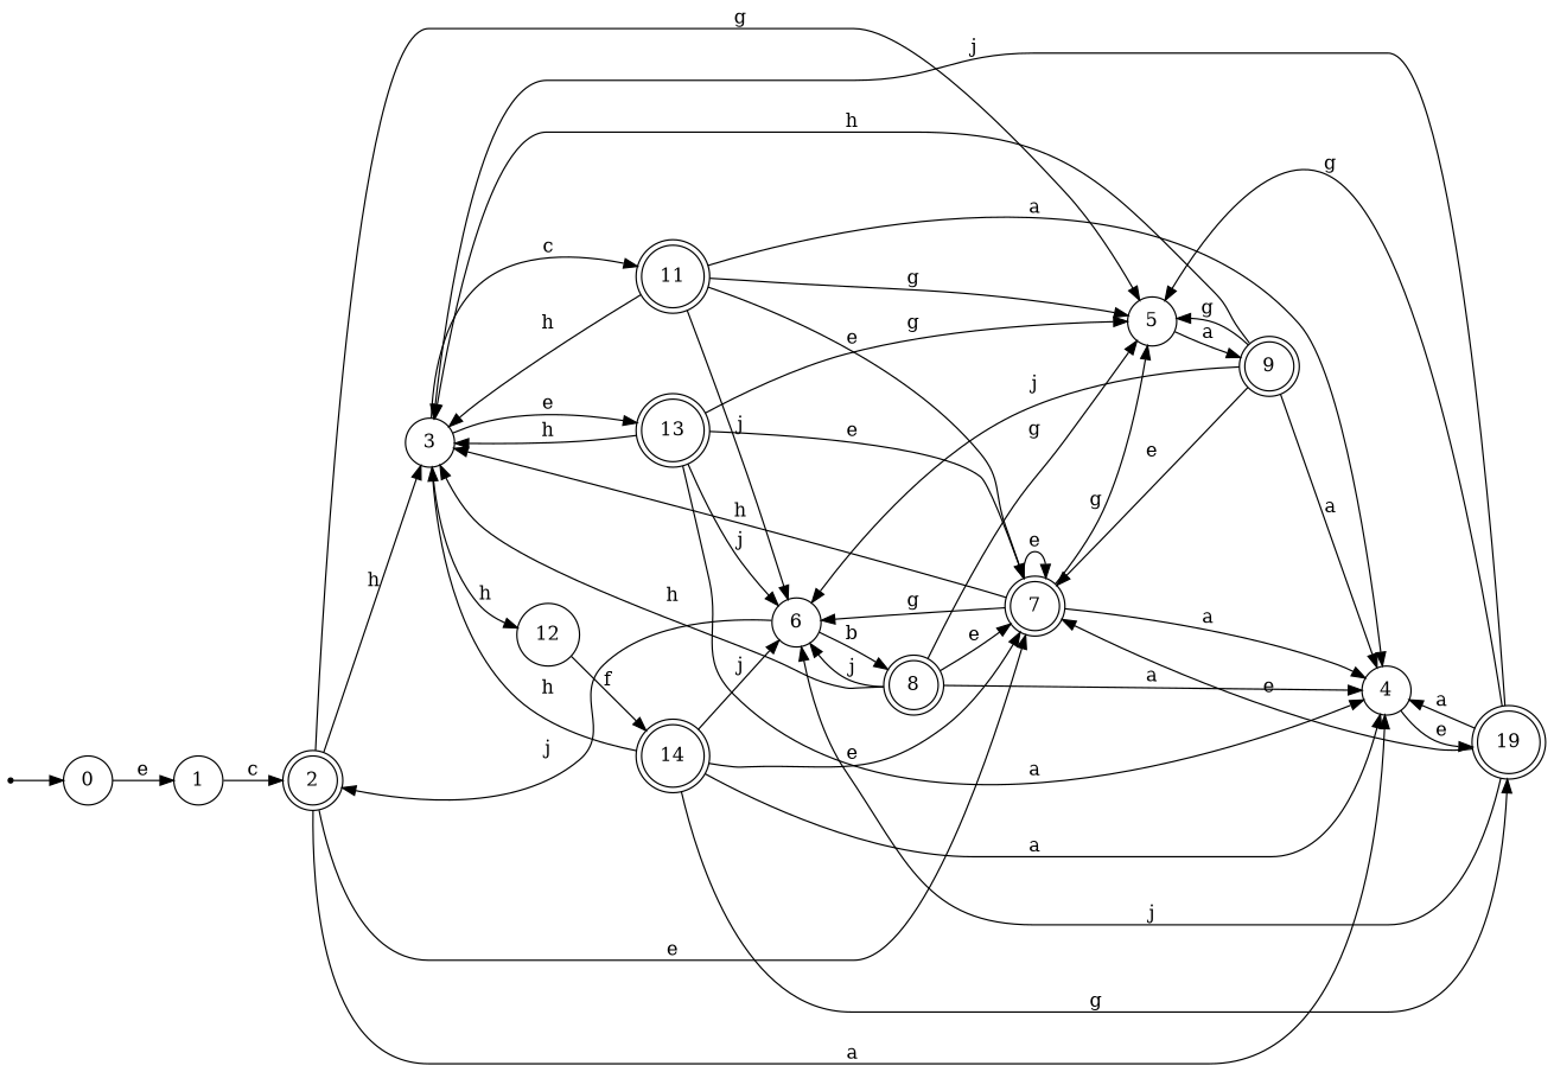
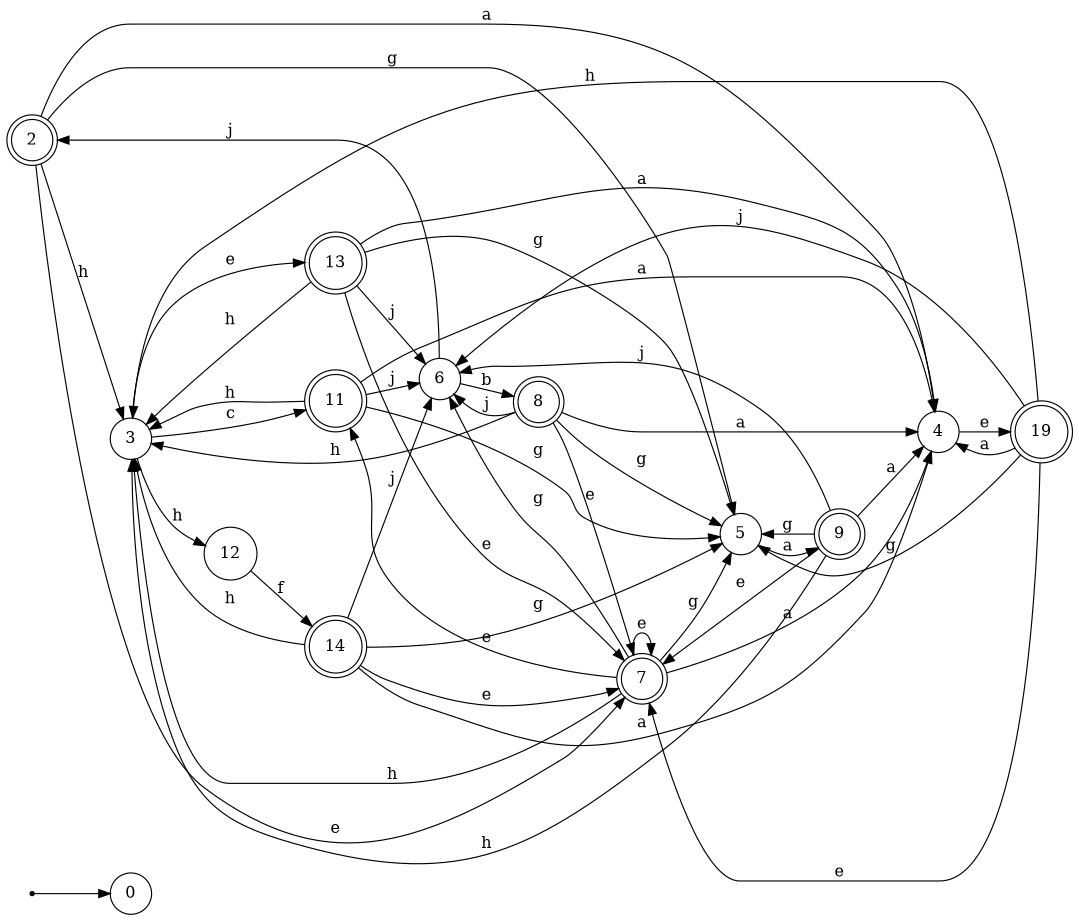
  digraph {
    rankdir=LR
    node [shape=doublecircle]
    dummy0 [shape=point]
    0 [shape=circle]
-   1 [shape=circle]
    2
    3 [shape=circle]
    4 [shape=circle]
    5 [shape=circle]
    7
    11
    12 [shape=circle]
    13
    n12 [label=19]
    9
    6 [shape=circle]
    8
    14
    dummy0 -> 0
-   0 -> 1 [label=e]
-   1 -> 2 [label=c]
    2 -> 3 [label=h]
    2 -> 4 [label=a]
    2 -> 5 [label=g]
    2 -> 7 [label=e]
    3 -> 11 [label=c]
    3 -> 12 [label=h]
    3 -> 13 [label=e]
    4 -> n12 [label=e]
    5 -> 9 [label=a]
    7 -> 3 [label=h]
    7 -> 4 [label=a]
    7 -> 5 [label=g]
    7 -> 7 [label=e]
    7 -> 6 [label=g]
    11 -> 3 [label=h]
    11 -> 4 [label=a]
    11 -> 5 [label=g]
-   11 -> 7 [label=e]
+   7 -> 11 [label=e]
    11 -> 6 [label=j]
    12 -> 14 [label=f]
    13 -> 3 [label=h]
    13 -> 4 [label=a]
    13 -> 5 [label=g]
    13 -> 7 [label=e]
    13 -> 6 [label=j]
-   n12 -> 3 [label=j]
+   n12 -> 3 [label=h]
    n12 -> 4 [label=a]
    n12 -> 5 [label=g]
    n12 -> 7 [label=e]
    n12 -> 6 [label=j]
    9 -> 3 [label=h]
    9 -> 4 [label=a]
    9 -> 5 [label=g]
    9 -> 7 [label=e]
    9 -> 6 [label=j]
    6 -> 2 [label=j]
    6 -> 8 [label=b]
    8 -> 3 [label=h]
    8 -> 4 [label=a]
    8 -> 5 [label=g]
    8 -> 7 [label=e]
    8 -> 6 [label=j]
    14 -> 3 [label=h]
    14 -> 4 [label=a]
-   14 -> n12 [label=g]
+   14 -> 5 [label=g]
    14 -> 7 [label=e]
    14 -> 6 [label=j]
  }
